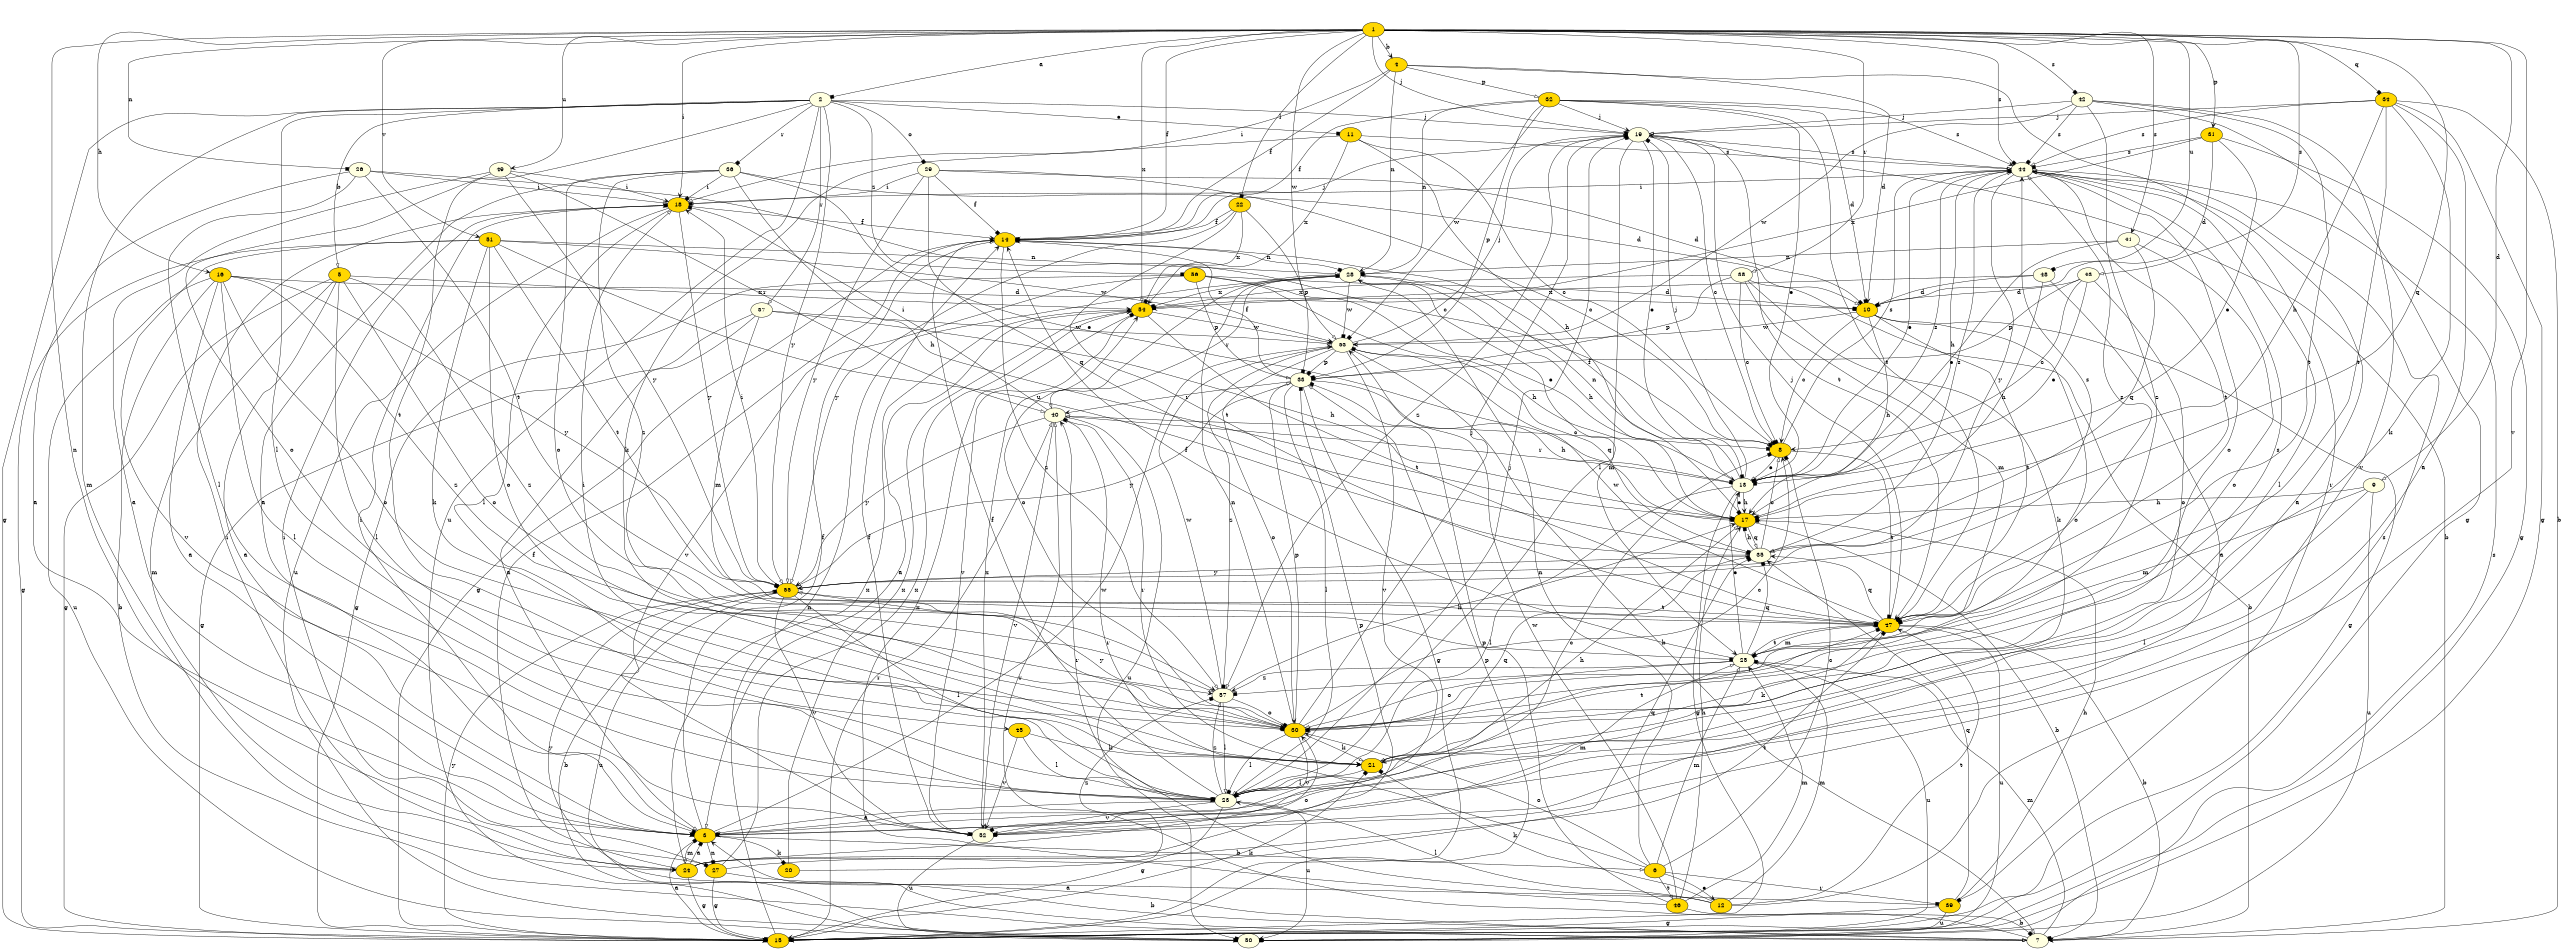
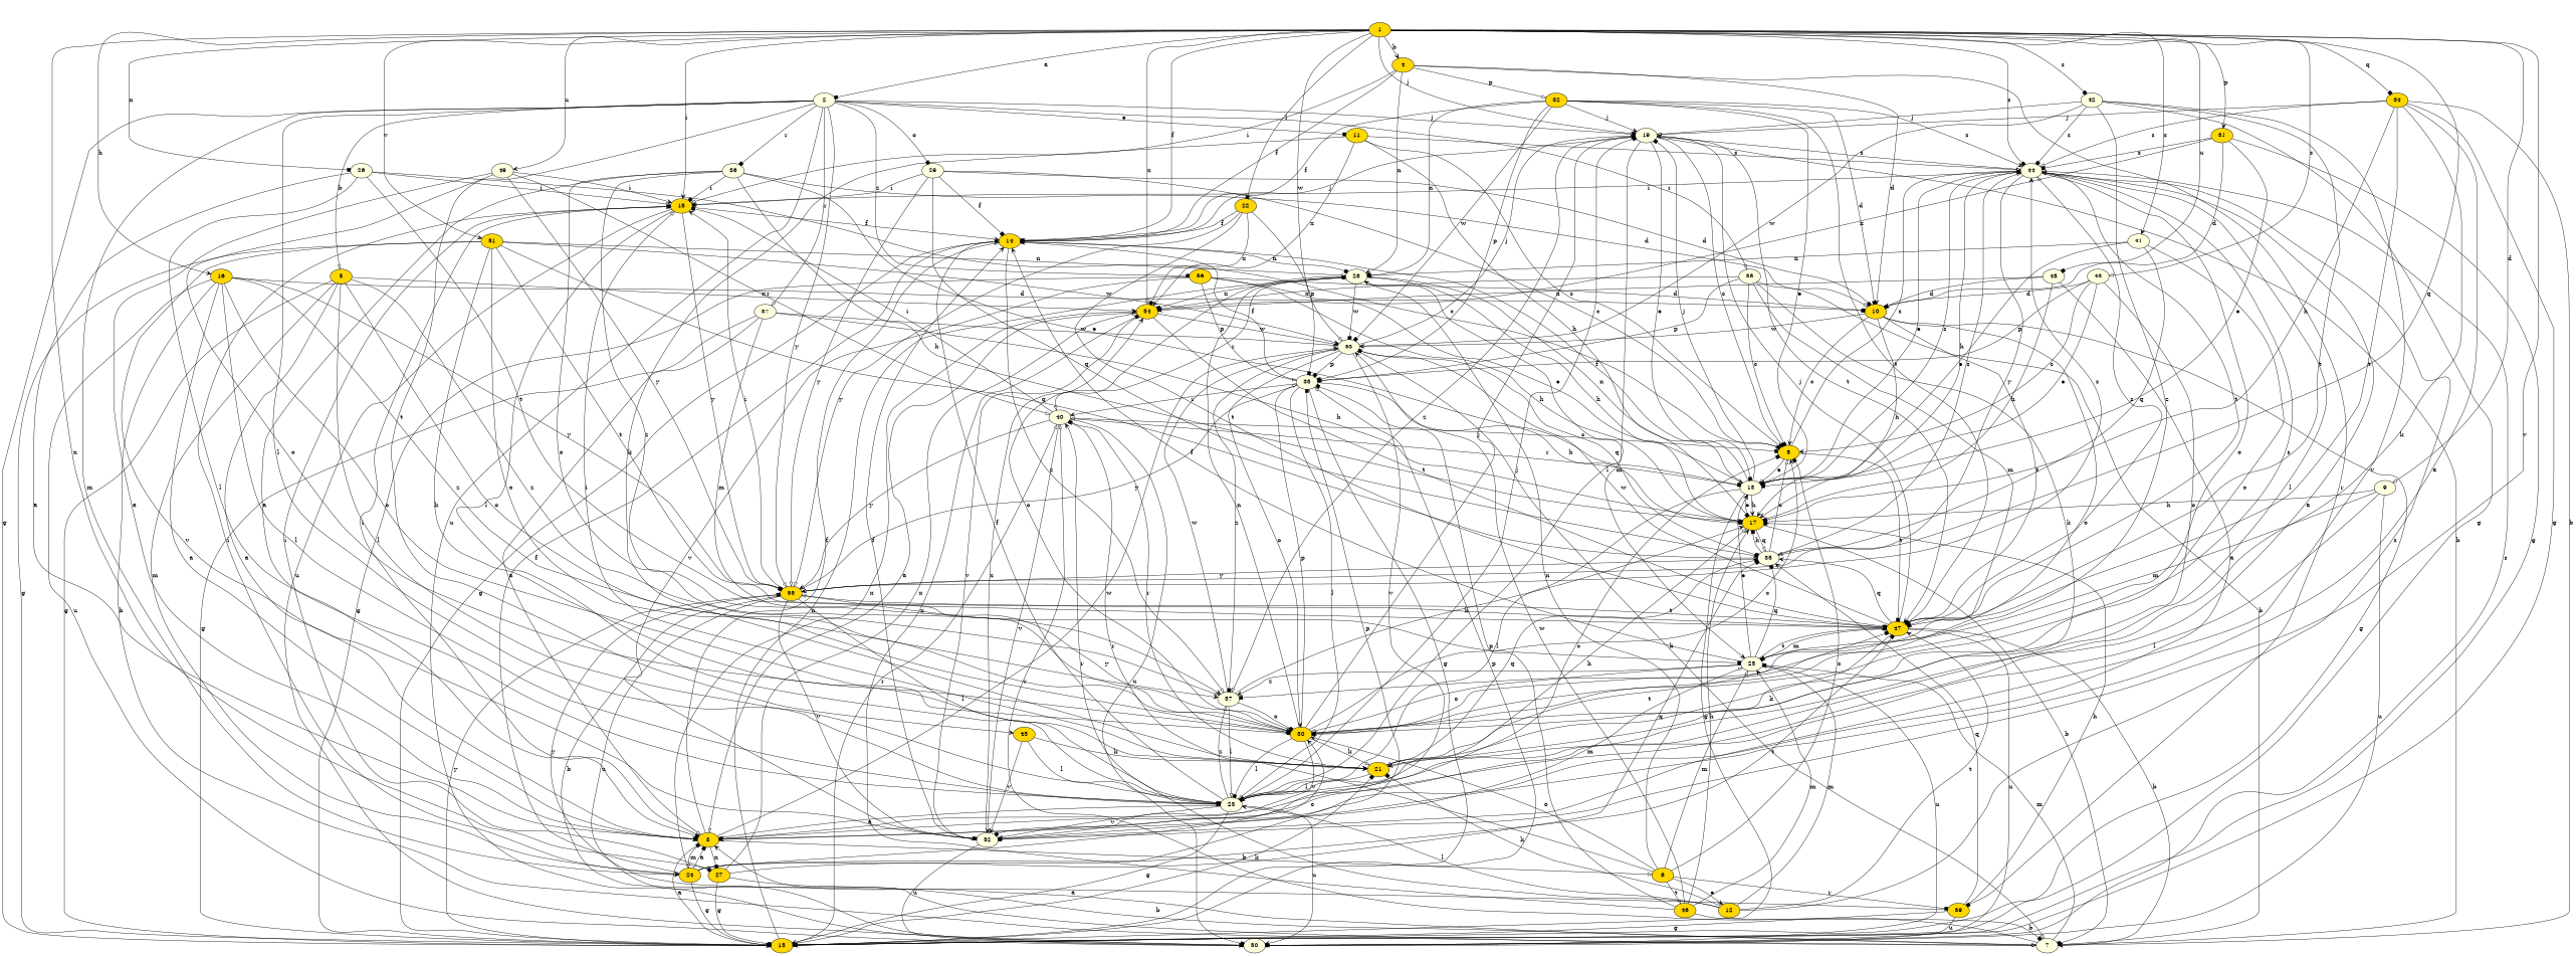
  strict digraph {
    node [fillcolor=gold style=filled]
    edge [arrowhead=box]
    2 [fillcolor=lightyellow]
    1
    16
    26 [fillcolor=lightyellow]
    34
    44 [fillcolor=lightyellow]
    48 [fillcolor=lightyellow]
    49 [fillcolor=lightyellow]
    54
    4
    19 [fillcolor=lightyellow]
    27
    53 [fillcolor=lightyellow]
    35 [fillcolor=lightyellow]
    43 [fillcolor=lightyellow]
    9 [fillcolor=lightyellow]
    31
    41 [fillcolor=lightyellow]
    14
    18
    22
    52 [fillcolor=lightyellow]
    42 [fillcolor=lightyellow]
    51
    5
    15
    23 [fillcolor=lightyellow]
    24
    36 [fillcolor=lightyellow]
    37 [fillcolor=lightyellow]
    38 [fillcolor=lightyellow]
    55
    11
    29 [fillcolor=lightyellow]
    56
    45
    50 [fillcolor=lightyellow]
    3
    30
    57 [fillcolor=lightyellow]
    7 [fillcolor=lightyellow]
    10
    8
    47
    21
    17
    13 [fillcolor=lightyellow]
    40 [fillcolor=lightyellow]
    28 [fillcolor=lightyellow]
    32
    39
    33 [fillcolor=lightyellow]
    25 [fillcolor=lightyellow]
    6
-   20
    46
    12
    2 -> 19 [arrowhead=vee label=j]
    2 -> 5 [arrowhead=onormal label=b]
    2 -> 15 [arrowhead=vee label=g]
    2 -> 23 [arrowhead=vee label=l]
    2 -> 24 [arrowhead=vee label=m]
    2 -> 36 [label=r]
    2 -> 37 [arrowhead=onormal label=r]
-   1 -> 38 [arrowhead=onormal label=r]
+   2 -> 38 [arrowhead=onormal label=r]
    2 -> 55 [arrowhead=onormal label=y]
    2 -> 11 [label=e]
    2 -> 29 [label=o]
    2 -> 56 [label=z]
    2 -> 45 [arrowhead=vee label=t]
    2 -> 50 [arrowhead=onormal label=u]
    1 -> 2 [label=a]
    1 -> 16 [arrowhead=vee label=h]
    1 -> 26 [label=n]
    1 -> 34 [label=q]
    1 -> 44 [label=s]
    1 -> 48 [label=u]
    1 -> 49 [arrowhead=vee label=u]
    1 -> 54 [arrowhead=onormal label=x]
    1 -> 4 [arrowhead=vee label=b]
    1 -> 19 [label=j]
    1 -> 27 [label=n]
    1 -> 53 [arrowhead=onormal label=w]
    1 -> 35 [arrowhead=onormal label=q]
    1 -> 43 [arrowhead=onormal label=s]
    1 -> 9 [arrowhead=onormal label=d]
    1 -> 31 [arrowhead=vee label=p]
    1 -> 41 [arrowhead=vee label=s]
    1 -> 14 [label=f]
    1 -> 18 [arrowhead=vee label=i]
    1 -> 22 [label=l]
    1 -> 52 [label=v]
    1 -> 42 [label=s]
    1 -> 51 [arrowhead=vee label=v]
    16 -> 23 [arrowhead=vee label=l]
    16 -> 55 [arrowhead=onormal label=y]
    16 -> 50 [arrowhead=vee label=u]
    16 -> 3 [arrowhead=vee label=a]
    16 -> 30 [arrowhead=onormal label=o]
    16 -> 57 [arrowhead=vee label=z]
    16 -> 7 [arrowhead=onormal label=b]
    16 -> 10 [label=d]
    26 -> 18 [arrowhead=onormal label=i]
    26 -> 23 [label=l]
    26 -> 3 [label=a]
    26 -> 8 [label=c]
    26 -> 47 [arrowhead=vee label=t]
    34 -> 44 [arrowhead=onormal label=s]
    34 -> 19 [arrowhead=onormal label=j]
    34 -> 15 [arrowhead=vee label=g]
    34 -> 3 [arrowhead=vee label=a]
    34 -> 7 [arrowhead=vee label=b]
    34 -> 47 [label=t]
    34 -> 21 [arrowhead=vee label=k]
    34 -> 17 [label=h]
    44 -> 18 [arrowhead=onormal label=i]
    44 -> 23 [arrowhead=vee label=l]
    44 -> 55 [arrowhead=vee label=y]
    44 -> 3 [label=a]
    44 -> 30 [arrowhead=vee label=o]
    44 -> 47 [label=t]
    44 -> 17 [arrowhead=vee label=h]
    44 -> 13 [arrowhead=vee label=e]
    48 -> 54 [arrowhead=vee label=x]
    48 -> 3 [arrowhead=vee label=a]
    48 -> 10 [arrowhead=vee label=d]
    48 -> 17 [arrowhead=onormal label=h]
    49 -> 18 [arrowhead=vee label=i]
    49 -> 55 [label=y]
    49 -> 3 [arrowhead=vee label=a]
    49 -> 30 [label=o]
    49 -> 40 [arrowhead=onormal label=r]
    54 -> 53 [arrowhead=vee label=w]
    54 -> 52 [arrowhead=onormal label=v]
    54 -> 3 [arrowhead=onormal label=a]
    54 -> 47 [label=t]
    4 -> 14 [arrowhead=onormal label=f]
    4 -> 18 [arrowhead=onormal label=i]
    4 -> 10 [arrowhead=vee label=d]
    4 -> 28 [arrowhead=vee label=n]
    4 -> 32 [arrowhead=onormal label=p]
    4 -> 39 [label=r]
    19 -> 44 [arrowhead=onormal label=s]
    19 -> 23 [arrowhead=vee label=l]
    19 -> 57 [arrowhead=onormal label=z]
    19 -> 7 [arrowhead=onormal label=b]
    19 -> 8 [label=c]
    19 -> 47 [arrowhead=vee label=t]
    19 -> 13 [label=e]
    27 -> 54 [arrowhead=onormal label=x]
    27 -> 35 [label=q]
    27 -> 18 [arrowhead=vee label=i]
    27 -> 15 [label=g]
    27 -> 7 [arrowhead=onormal label=b]
    53 -> 19 [arrowhead=onormal label=j]
    53 -> 35 [label=q]
    53 -> 52 [label=v]
    53 -> 30 [arrowhead=vee label=o]
    53 -> 57 [label=z]
    53 -> 7 [arrowhead=onormal label=b]
    53 -> 33 [label=p]
    35 -> 44 [arrowhead=onormal label=s]
    35 -> 55 [arrowhead=onormal label=y]
    35 -> 8 [arrowhead=onormal label=c]
    35 -> 17 [label=h]
    43 -> 30 [arrowhead=vee label=o]
    43 -> 10 [arrowhead=vee label=d]
    43 -> 8 [arrowhead=vee label=c]
    43 -> 13 [arrowhead=vee label=e]
    43 -> 33 [label=p]
    9 -> 23 [arrowhead=onormal label=l]
    9 -> 50 [arrowhead=onormal label=u]
    9 -> 17 [arrowhead=vee label=h]
    9 -> 25 [arrowhead=onormal label=m]
    31 -> 44 [label=s]
    31 -> 54 [label=x]
    31 -> 15 [label=g]
    31 -> 10 [label=d]
    31 -> 13 [label=e]
    41 -> 35 [arrowhead=onormal label=q]
    41 -> 30 [arrowhead=onormal label=o]
    41 -> 13 [arrowhead=onormal label=e]
    41 -> 28 [label=n]
    14 -> 19 [label=j]
    14 -> 15 [arrowhead=vee label=g]
    14 -> 57 [arrowhead=onormal label=z]
    14 -> 28 [label=n]
    18 -> 14 [arrowhead=vee label=f]
    18 -> 23 [label=l]
    18 -> 55 [label=y]
    18 -> 50 [label=u]
    22 -> 54 [label=x]
    22 -> 14 [label=f]
    22 -> 55 [arrowhead=onormal label=y]
    22 -> 47 [label=t]
    22 -> 33 [label=p]
    52 -> 54 [arrowhead=vee label=x]
    52 -> 14 [arrowhead=vee label=f]
    52 -> 50 [label=u]
    52 -> 25 [arrowhead=onormal label=m]
    42 -> 44 [label=s]
    42 -> 19 [arrowhead=onormal label=j]
    42 -> 53 [arrowhead=onormal label=w]
    42 -> 52 [label=v]
    42 -> 15 [arrowhead=vee label=g]
    42 -> 57 [label=z]
    42 -> 47 [label=t]
    51 -> 53 [arrowhead=vee label=w]
-   51 -> 35 [arrowhead=onormal label=u]
+   51 -> 35 [arrowhead=onormal label=q]
    51 -> 52 [label=v]
    51 -> 15 [arrowhead=vee label=g]
    51 -> 30 [arrowhead=onormal label=o]
    51 -> 47 [arrowhead=vee label=t]
    51 -> 21 [arrowhead=vee label=k]
    51 -> 28 [arrowhead=onormal label=n]
    5 -> 54 [arrowhead=vee label=x]
    5 -> 15 [label=g]
    5 -> 23 [arrowhead=onormal label=l]
    5 -> 24 [arrowhead=vee label=m]
    5 -> 3 [label=a]
    5 -> 30 [arrowhead=vee label=o]
    5 -> 57 [arrowhead=onormal label=z]
    15 -> 55 [label=y]
    15 -> 3 [label=a]
    15 -> 21 [label=k]
    15 -> 40 [arrowhead=onormal label=r]
    15 -> 28 [label=n]
    15 -> 33 [arrowhead=onormal label=p]
    23 -> 19 [label=j]
    23 -> 14 [arrowhead=vee label=f]
    23 -> 52 [arrowhead=onormal label=v]
    23 -> 15 [arrowhead=vee label=g]
    23 -> 50 [arrowhead=vee label=u]
    23 -> 3 [arrowhead=onormal label=a]
    23 -> 57 [arrowhead=onormal label=z]
    23 -> 17 [arrowhead=onormal label=h]
    24 -> 54 [arrowhead=vee label=x]
    24 -> 14 [arrowhead=vee label=f]
    24 -> 18 [arrowhead=onormal label=i]
    24 -> 15 [arrowhead=onormal label=g]
    24 -> 3 [label=a]
    24 -> 30 [arrowhead=vee label=o]
    24 -> 47 [label=t]
    24 -> 33 [label=p]
    36 -> 18 [label=i]
    36 -> 3 [label=a]
    36 -> 30 [arrowhead=vee label=o]
    36 -> 57 [arrowhead=vee label=z]
    36 -> 10 [arrowhead=onormal label=d]
    36 -> 17 [label=h]
    36 -> 13 [label=e]
    37 -> 53 [arrowhead=onormal label=w]
    37 -> 15 [arrowhead=onormal label=g]
    37 -> 3 [arrowhead=onormal label=a]
    37 -> 17 [arrowhead=vee label=h]
    37 -> 25 [label=m]
    38 -> 54 [label=x]
    38 -> 7 [arrowhead=onormal label=b]
    38 -> 8 [label=c]
    38 -> 21 [arrowhead=onormal label=k]
    38 -> 33 [arrowhead=onormal label=p]
    38 -> 25 [arrowhead=vee label=m]
    55 -> 44 [arrowhead=vee label=s]
    55 -> 18 [arrowhead=vee label=i]
    55 -> 52 [arrowhead=vee label=v]
    55 -> 23 [label=l]
    55 -> 50 [arrowhead=onormal label=u]
    55 -> 7 [arrowhead=onormal label=b]
    55 -> 47 [arrowhead=vee label=t]
    11 -> 44 [arrowhead=onormal label=s]
    11 -> 54 [arrowhead=vee label=x]
    11 -> 8 [arrowhead=vee label=c]
    11 -> 21 [arrowhead=vee label=k]
    11 -> 17 [label=h]
    29 -> 35 [label=q]
    29 -> 14 [label=f]
    29 -> 18 [label=i]
    29 -> 55 [arrowhead=onormal label=y]
    29 -> 10 [label=d]
    29 -> 8 [arrowhead=onormal label=c]
    56 -> 52 [arrowhead=onormal label=v]
    56 -> 15 [arrowhead=onormal label=g]
    56 -> 10 [label=d]
    56 -> 17 [arrowhead=onormal label=h]
    56 -> 13 [arrowhead=vee label=e]
    56 -> 33 [arrowhead=onormal label=p]
    45 -> 52 [arrowhead=vee label=v]
    45 -> 23 [arrowhead=onormal label=l]
    45 -> 21 [arrowhead=vee label=k]
    50 -> 44 [arrowhead=onormal label=s]
    3 -> 27 [label=n]
    3 -> 53 [arrowhead=vee label=w]
    3 -> 14 [arrowhead=onormal label=f]
    3 -> 18 [label=i]
    3 -> 24 [arrowhead=onormal label=m]
    3 -> 8 [label=c]
    3 -> 6 [arrowhead=onormal label=b]
-   3 -> 20 [label=k]
    30 -> 44 [arrowhead=onormal label=s]
    30 -> 19 [arrowhead=vee label=j]
    30 -> 52 [arrowhead=vee label=v]
    30 -> 23 [label=l]
    30 -> 55 [arrowhead=onormal label=y]
    30 -> 8 [arrowhead=vee label=c]
    30 -> 21 [arrowhead=onormal label=k]
    30 -> 28 [arrowhead=onormal label=n]
    30 -> 33 [arrowhead=onormal label=p]
    57 -> 53 [arrowhead=onormal label=w]
    57 -> 23 [arrowhead=onormal label=l]
    57 -> 30 [label=o]
    57 -> 17 [arrowhead=vee label=h]
    7 -> 3 [arrowhead=vee label=a]
    7 -> 40 [arrowhead=onormal label=r]
    7 -> 25 [label=m]
    10 -> 53 [arrowhead=vee label=w]
    10 -> 15 [arrowhead=onormal label=g]
    10 -> 30 [label=o]
    10 -> 8 [arrowhead=vee label=c]
    10 -> 47 [label=t]
    10 -> 17 [arrowhead=vee label=h]
    8 -> 44 [arrowhead=vee label=s]
    8 -> 47 [label=t]
    8 -> 13 [arrowhead=onormal label=e]
    47 -> 44 [arrowhead=onormal label=s]
    47 -> 19 [arrowhead=vee label=j]
    47 -> 53 [label=w]
    47 -> 35 [arrowhead=vee label=q]
    47 -> 50 [label=u]
    47 -> 7 [arrowhead=vee label=b]
    47 -> 21 [arrowhead=onormal label=k]
    47 -> 25 [label=m]
    21 -> 35 [label=q]
    21 -> 18 [arrowhead=onormal label=i]
    21 -> 23 [label=l]
    21 -> 47 [label=t]
    21 -> 40 [label=r]
    17 -> 35 [arrowhead=onormal label=q]
    17 -> 7 [label=b]
    17 -> 13 [arrowhead=onormal label=e]
    13 -> 44 [label=s]
    13 -> 19 [label=j]
    13 -> 14 [label=f]
    13 -> 15 [arrowhead=vee label=g]
    13 -> 23 [arrowhead=vee label=l]
    13 -> 17 [arrowhead=vee label=h]
    13 -> 40 [arrowhead=onormal label=r]
    13 -> 28 [arrowhead=onormal label=n]
    40 -> 18 [label=i]
    40 -> 52 [arrowhead=vee label=v]
    40 -> 55 [arrowhead=vee label=y]
    40 -> 50 [label=u]
    40 -> 8 [label=c]
    28 -> 54 [label=x]
    28 -> 53 [label=w]
    28 -> 30 [arrowhead=onormal label=o]
    28 -> 17 [label=h]
    28 -> 40 [arrowhead=onormal label=r]
    28 -> 25 [arrowhead=vee label=m]
    32 -> 44 [arrowhead=vee label=s]
    32 -> 19 [arrowhead=vee label=j]
    32 -> 53 [label=w]
    32 -> 14 [arrowhead=vee label=f]
    32 -> 10 [label=d]
    32 -> 47 [arrowhead=vee label=t]
    32 -> 13 [label=e]
    32 -> 28 [label=n]
    32 -> 33 [label=p]
    39 -> 35 [arrowhead=vee label=q]
    39 -> 15 [arrowhead=onormal label=g]
    39 -> 55 [arrowhead=onormal label=y]
    39 -> 50 [label=u]
    39 -> 17 [label=h]
    33 -> 14 [arrowhead=vee label=f]
    33 -> 15 [arrowhead=onormal label=g]
    33 -> 23 [arrowhead=onormal label=l]
    33 -> 55 [arrowhead=onormal label=y]
    33 -> 17 [label=h]
    33 -> 40 [arrowhead=vee label=r]
    25 -> 35 [label=q]
    25 -> 14 [arrowhead=vee label=f]
    25 -> 50 [arrowhead=onormal label=u]
    25 -> 30 [arrowhead=onormal label=o]
    25 -> 57 [arrowhead=vee label=z]
    25 -> 47 [label=t]
    25 -> 13 [arrowhead=vee label=e]
    6 -> 30 [arrowhead=vee label=o]
    6 -> 8 [label=c]
    6 -> 40 [arrowhead=onormal label=r]
    6 -> 28 [arrowhead=vee label=n]
    6 -> 39 [label=r]
    6 -> 25 [arrowhead=onormal label=m]
    6 -> 46 [arrowhead=onormal label=t]
    6 -> 12 [arrowhead=vee label=e]
-   20 -> 54 [arrowhead=vee label=x]
-   20 -> 57 [label=z]
    46 -> 54 [label=x]
    46 -> 53 [arrowhead=vee label=w]
    46 -> 7 [label=b]
    46 -> 17 [arrowhead=vee label=h]
    46 -> 33 [label=p]
    46 -> 25 [arrowhead=vee label=m]
    12 -> 44 [arrowhead=vee label=s]
    12 -> 23 [arrowhead=vee label=l]
    12 -> 47 [arrowhead=vee label=t]
    12 -> 21 [label=k]
    12 -> 40 [arrowhead=vee label=r]
    12 -> 25 [arrowhead=onormal label=m]
  }
